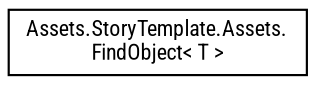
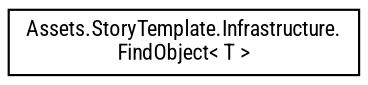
  digraph {
    rankdir=LR
    fontname="Roboto Condensed"
-   n1 [color=black fillcolor=white fontname="Roboto Condensed" fontsize=10 height=0.2 label="Assets.StoryTemplate.Assets.\lFindObject\< T \>" shape=record style=filled width=0.4]
+   n1 [color=black fillcolor=white fontname="Roboto Condensed" fontsize=10 height=0.2 label="Assets.StoryTemplate.Infrastructure.\lFindObject\< T \>" shape=record style=filled width=0.4]
  }
